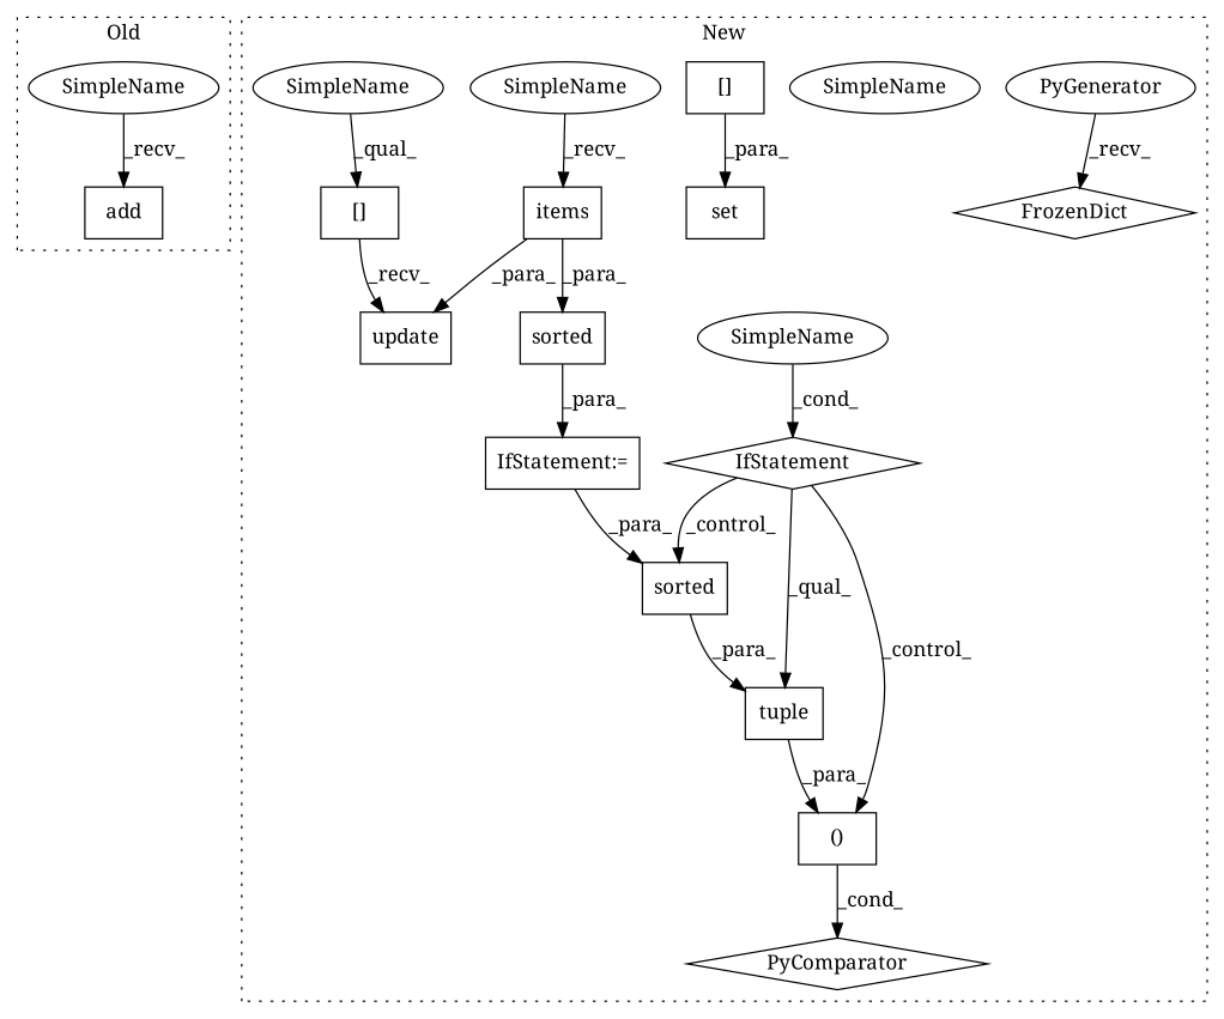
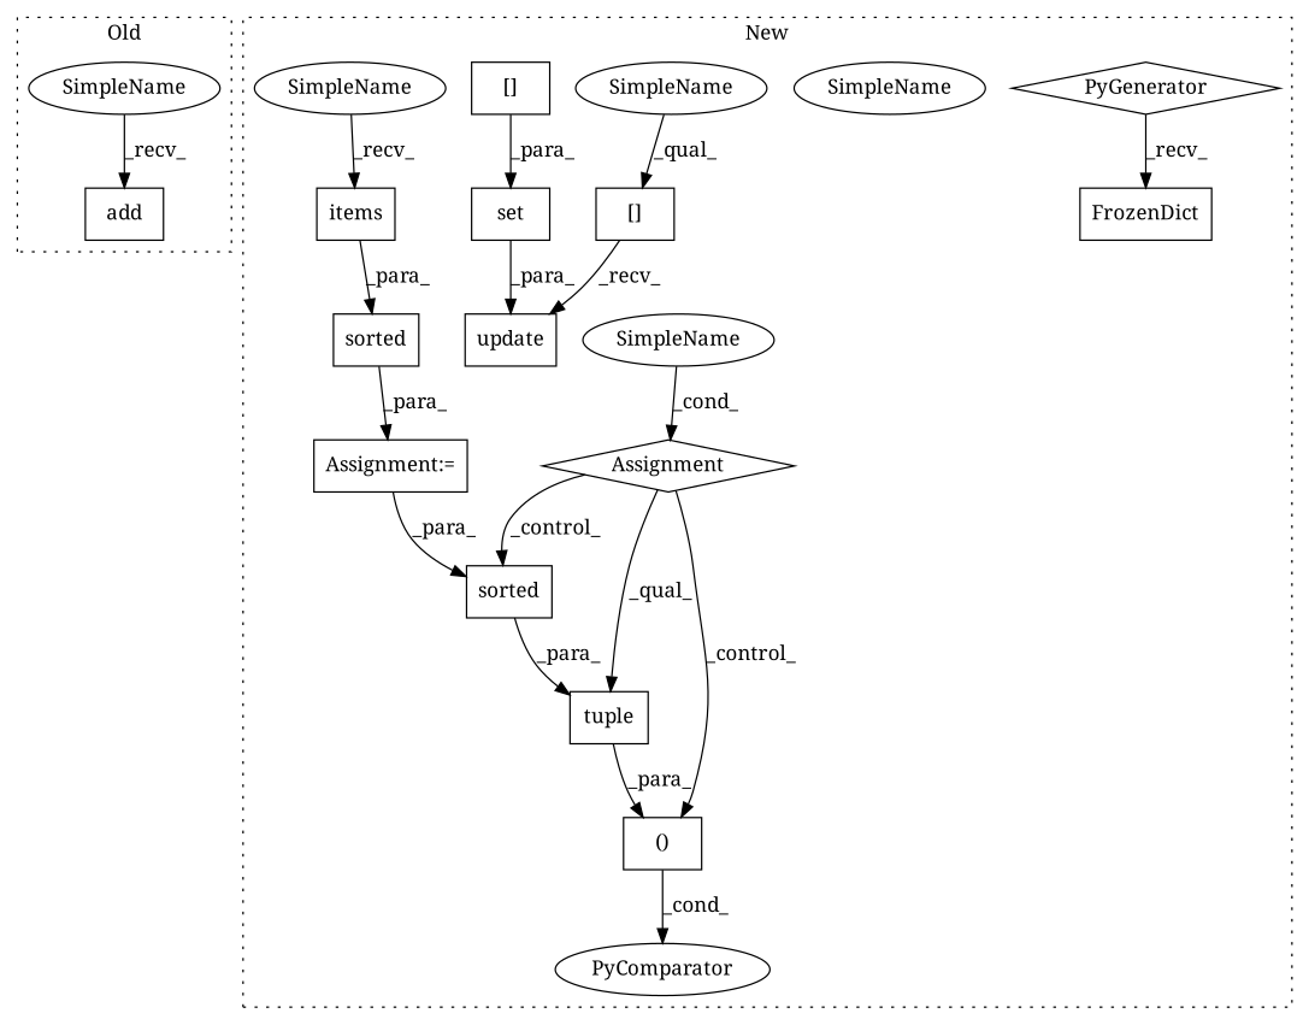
  digraph {
    fontname="Noto Serif"
    node [a=32 fontname="Noto Serif" l=37 s=4593 shape=box]
    edge [fontname="Noto Serif"]
    n1 [l="4,1" label=add s="3167,3177"]
    n2 [a=42 label=SimpleName s=3129 shape=ellipse]
    n3 [l="6,1" label=tuple s="4500,4515"]
-   n4 [a=7 l=69 label="IfStatement:="]
-   n5 [a=107 l=187 label=PyGenerator s=4486 shape=ellipse]
-   n6 [a=113 l=69 label=PyComparator shape=diamond]
+   n4 [a=7 l=69 label="Assignment:="]
+   n5 [a=107 l=187 label=PyGenerator s=4486 shape=diamond]
+   n6 [a=113 l=69 label=PyComparator shape=ellipse]
    n7 [a=106 l=30 label="()" s=4486]
    n8 [l="7,1" label=sorted s="4506,4514"]
-   n9 [l="25,-8" label=FrozenDict s="4461,4673" shape=diamond]
+   n9 [l="25,-8" label=FrozenDict s="4461,4673"]
    n10 [l="7,1" label=sorted s="4600,4652"]
-   n11 [a=25 l=69 label=IfStatement shape=diamond]
+   n11 [a=25 l=69 label=Assignment shape=diamond]
    n12 [a=42 l=5 label=SimpleName s=4657 shape=ellipse]
    n13 [l=7 label=items s=4645]
    n14 [a=2 l="38,1" label="[]" s="3960,4004"]
    n15 [l="7,1" label=update s="4006,4056"]
    n16 [l="4,1" label=set s="4013,4055"]
    n17 [a=2 l="21,1" label="[]" s="4017,4044"]
    n18 [a=42 l=5 label=SimpleName s=4657 shape=ellipse]
    n19 [a=42 label=SimpleName s=4607 shape=ellipse]
    n20 [a=42 label=SimpleName s=3960 shape=ellipse]
    subgraph cluster_1 {
      label=Old
      style=dotted
      n1
      n2
    }
    subgraph cluster_2 {
      label=New
      style=dotted
      n3
      n4
      n5
      n6
      n7
      n8
      n9
      n10
      n11
      n12
      n13
      n14
      n15
      n16
      n17
      n18
      n19
      n20
    }
    n2 -> n1 [label=_recv_]
    n3 -> n7 [label=_para_]
    n4 -> n8 [label=_para_]
    n5 -> n9 [label=_recv_]
    n7 -> n6 [label=_cond_]
    n8 -> n3 [label=_para_]
    n10 -> n4 [label=_para_]
    n11 -> n3 [label=_qual_]
    n11 -> n7 [label=_control_]
    n11 -> n8 [label=_control_]
    n13 -> n10 [label=_para_]
    n14 -> n15 [label=_recv_]
-   n13 -> n15 [label=_para_]
+   n16 -> n15 [label=_para_]
    n17 -> n16 [label=_para_]
    n18 -> n11 [label=_cond_]
    n19 -> n13 [label=_recv_]
    n20 -> n14 [label=_qual_]
  }
